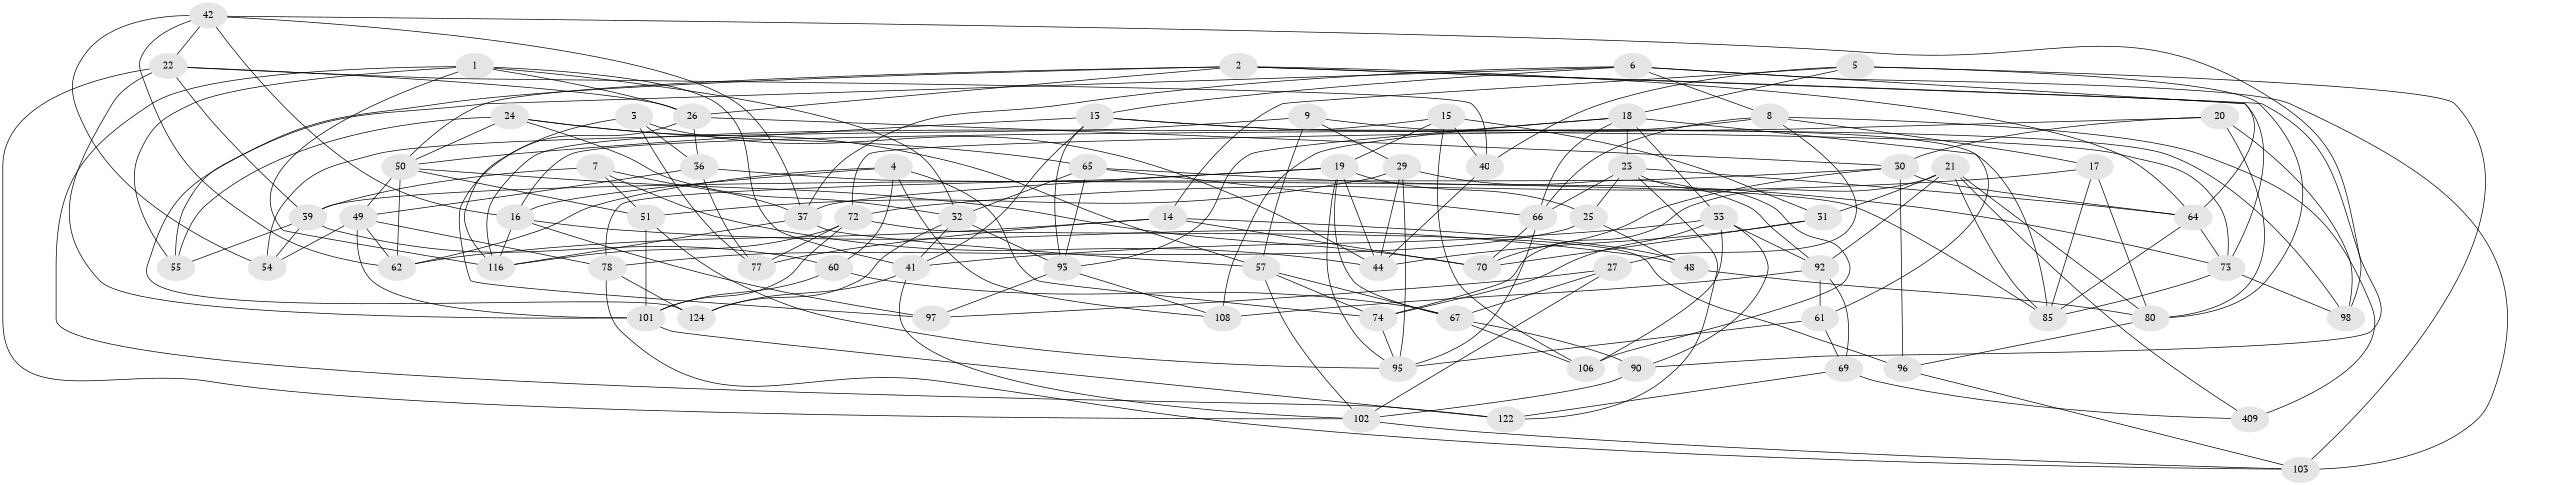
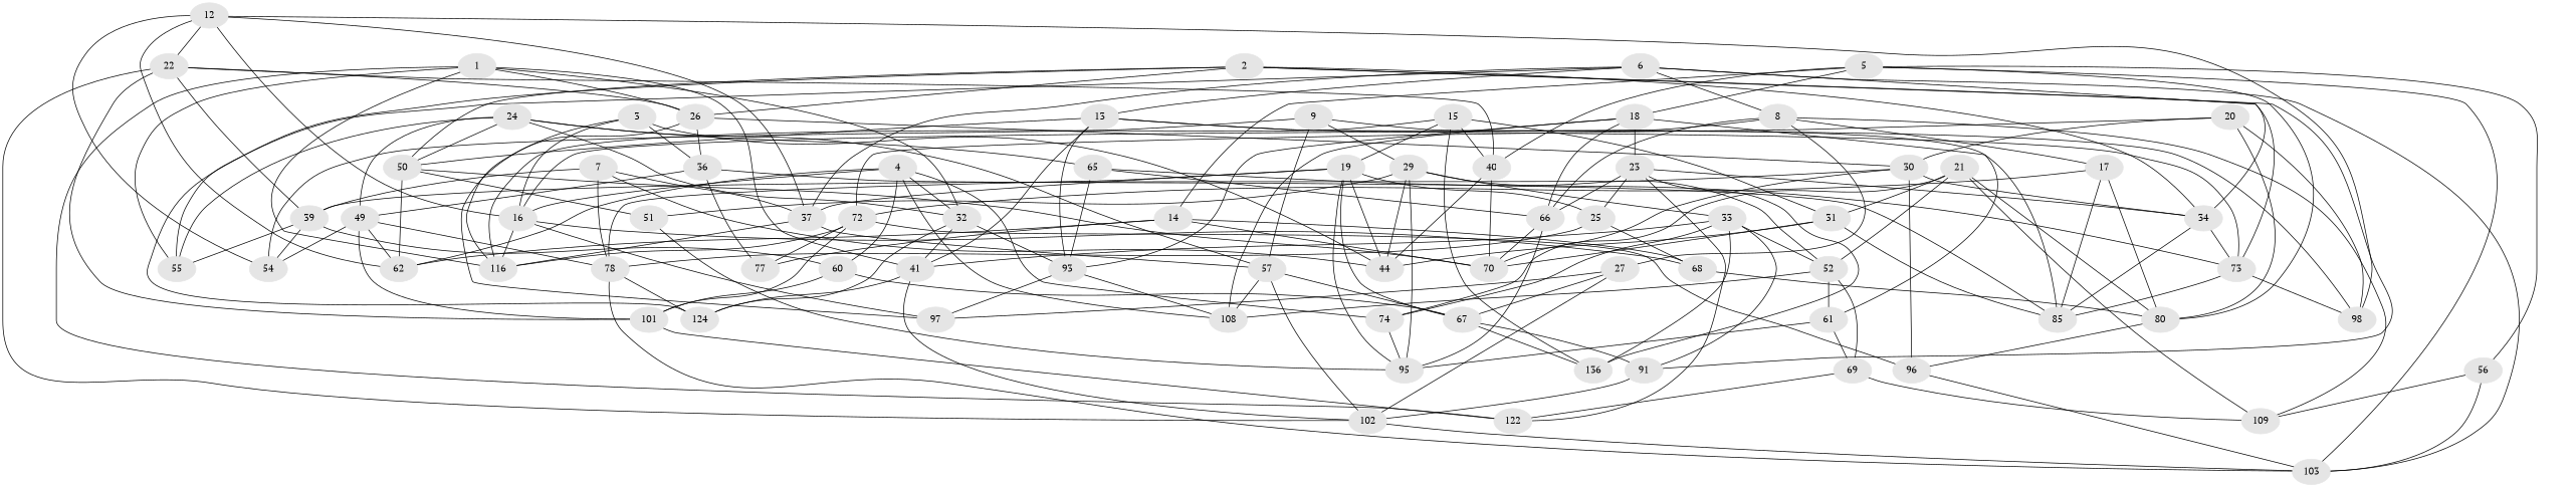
  graph {
    fontname="PT Serif"
    node [color=gray90 fontname="PT Serif" style=filled]
    edge [fontname="PT Serif"]
    1 [super="+10"]
    26 [super="+28"]
    32 [super="+84"]
    41 [super="+48"]
    55
    116 [super="+121"]
    122
    36 [super="+82"]
    30 [super="+75"]
    124
    93 [super="+111"]
    102 [super="+118"]
    2 [super="+11"]
-   34 [super="+94" label=64]
+   34 [super="+94"]
    50 [super="+71"]
    73 [super="+96"]
-   91 [label=90]
+   91
    85 [super="+117"]
    62 [super="+83"]
    70 [super="+114"]
    51
    98
    77
    49 [super="+79"]
    3
    44 [super="+113"]
    97
    4 [super="+58"]
    16 [super="+115"]
    60
    74 [super="+81"]
    108
-   68 [label=48]
+   68
    67 [super="+119"]
    101 [super="+125"]
    95 [super="+120"]
    5 [super="+35"]
    14 [super="+76"]
    18 [super="+45"]
    40 [super="+42"]
+   56
    80 [super="+126"]
    103 [super="+107"]
    66 [super="+86"]
    23 [super="+64"]
    61
-   109 [label=409]
+   109
    n48 [label=96]
    6 [super="+99"]
    8 [super="+46"]
    13 [super="+105"]
    37 [super="+112"]
    17
    27
    57 [super="+100"]
    7
    39 [super="+63"]
    78 [super="+88"]
    54
    72 [super="+110"]
    29 [super="+123"]
-   52 [super="+89" label=92]
+   52 [super="+89"]
    33 [super="+87"]
    9
-   12 [super="+38" label=42]
+   12 [super="+38"]
    22 [super="+92"]
    15 [super="+104"]
    19 [super="+59"]
    31 [super="+47"]
-   106
+   106 [label=136]
    25
    69
    20
    21 [super="+43"]
    24 [super="+53"]
    65
    1 -- 26
    1 -- 32
    1 -- 41
    1 -- 55
    1 -- 116
    1 -- 122
    26 -- 116
    26 -- 36
    26 -- 30
    32 -- 41
    32 -- 124
    32 -- 93
    41 -- 124
    41 -- 102
    36 -- 85
    36 -- 77
    36 -- 49
    30 -- 34
    30 -- 70
    30 -- n48
    30 -- 39
    93 -- 97
    93 -- 108
    102 -- 103
    2 -- 26
    2 -- 124
    2 -- 34
    2 -- 50
    2 -- 73
    2 -- 91
    34 -- 73
    34 -- 85
    50 -- 62
    50 -- 70
    50 -- 51
    73 -- 85
    73 -- 98
    91 -- 102
-   51 -- 101
    51 -- 95
    49 -- 62
    49 -- 101
    49 -- 78
    49 -- 54
    3 -- 36
-   3 -- 77
+   3 -- 16
    3 -- 44
    3 -- 97
-   65 -- 32
+   4 -- 32
    4 -- 62
    4 -- 16
    4 -- 60
    4 -- 74
    4 -- 108
    16 -- 116
    16 -- 97
    16 -- 68
    60 -- 67
    60 -- 101
    74 -- 95
    68 -- 80
    67 -- 91
    67 -- 106
    101 -- 122
    5 -- 14
    5 -- 18
    5 -- 40
+   5 -- 56
    5 -- 80
    5 -- 103
    14 -- 62 [weight=2]
    14 -- 70
    14 -- 77
    14 -- 68
    18 -- 93
    18 -- 108
    18 -- 66
    18 -- 23
    18 -- 61
+   40 -- 70
    40 -- 44
+   56 -- 103
+   56 -- 109
    80 -- n48
    66 -- 70
    66 -- 95
    23 -- 122
    23 -- 34
    23 -- 66
    23 -- 106
    23 -- 25
    61 -- 95
    61 -- 69
    n48 -- 103
    6 -- 55
    6 -- 34
    6 -- 103
    6 -- 8
    6 -- 13
    6 -- 37
    8 -- 16
    8 -- 66
    8 -- 109
    8 -- 17
    8 -- 27
    13 -- 41
    13 -- 93
    13 -- 50
    13 -- 73
    13 -- 98
    37 -- 116
    37 -- 57
    17 -- 85
    17 -- 80
    17 -- 72
    27 -- 102
    27 -- 97
    27 -- 67
    57 -- 102
-   57 -- 74
+   57 -- 108
    57 -- 67
    7 -- 44
    7 -- 37
    7 -- 39
-   7 -- 51
+   7 -- 78
    39 -- 55
    39 -- 60
    39 -- 54
    78 -- 124
    78 -- 103
    72 -- 116
    72 -- 77
    72 -- 101
    72 -- n48
    29 -- 51
    29 -- 44
    29 -- 95
    29 -- 52
-   18 -- 33
+   29 -- 33
    52 -- 108
    52 -- 61
    52 -- 69
    33 -- 41
    33 -- 91
    33 -- 74
    33 -- 52
    33 -- 106
    9 -- 85
    9 -- 57
    9 -- 54
    9 -- 29
    12 -- 62
    12 -- 98
    12 -- 16
    12 -- 37
    12 -- 54
    12 -- 22
    22 -- 26
    22 -- 102
    22 -- 101
    22 -- 40
    22 -- 39
    15 -- 116
    15 -- 40 [weight=2]
    15 -- 19
    15 -- 31
    15 -- 106
    19 -- 44
    19 -- 67
    19 -- 95
    19 -- 37
    19 -- 78
    19 -- 25
-   21 -- 85
+   31 -- 85
    31 -- 70
    31 -- 44
    25 -- 68
    25 -- 78
    69 -- 122
    69 -- 109
    20 -- 30
    20 -- 98
    20 -- 80
    20 -- 72
    21 -- 74 [weight=2]
    21 -- 80
    21 -- 109
    21 -- 52
    21 -- 31
    24 -- 32
    24 -- 55
    24 -- 50
-   50 -- 49
+   24 -- 49
    24 -- 57
    24 -- 65
    65 -- 93
    65 -- 73
    65 -- 66
  }
